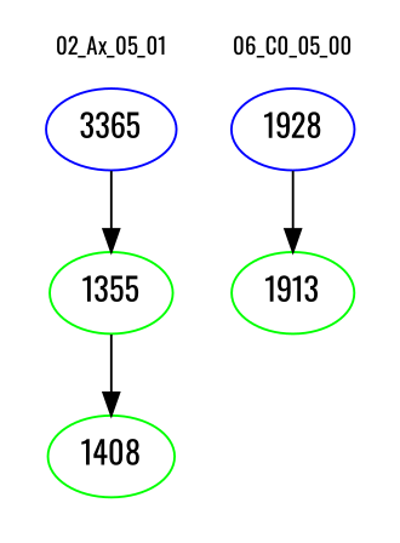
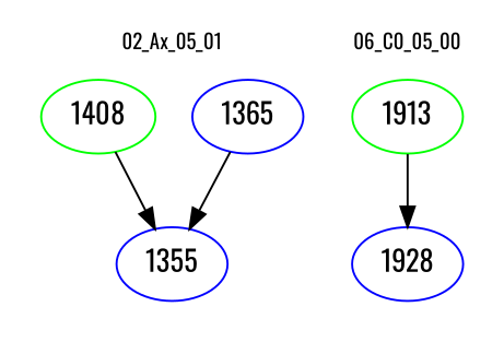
  digraph {
    fontname=Oswald
    node [color=blue fontname=Oswald]
    edge [color=black fontname=Oswald]
-   n1 [label=3365]
-   n2 [color=green label=1355]
+   n1 [label=1365]
+   n2 [label=1355]
    n3 [color=green label=1408]
    n4 [label=1928]
    n5 [color=green label=1913]
    subgraph cluster_1 {
      color=white
      fontsize=10
      label="02_Ax_05_01"
      n1
      n2
      n3
    }
    subgraph cluster_2 {
      color=white
      fontsize=10
      label="06_C0_05_00"
      n4
      n5
    }
    n1 -> n2
-   n2 -> n3
-   n4 -> n5
+   n3 -> n2
+   n5 -> n4
  }
